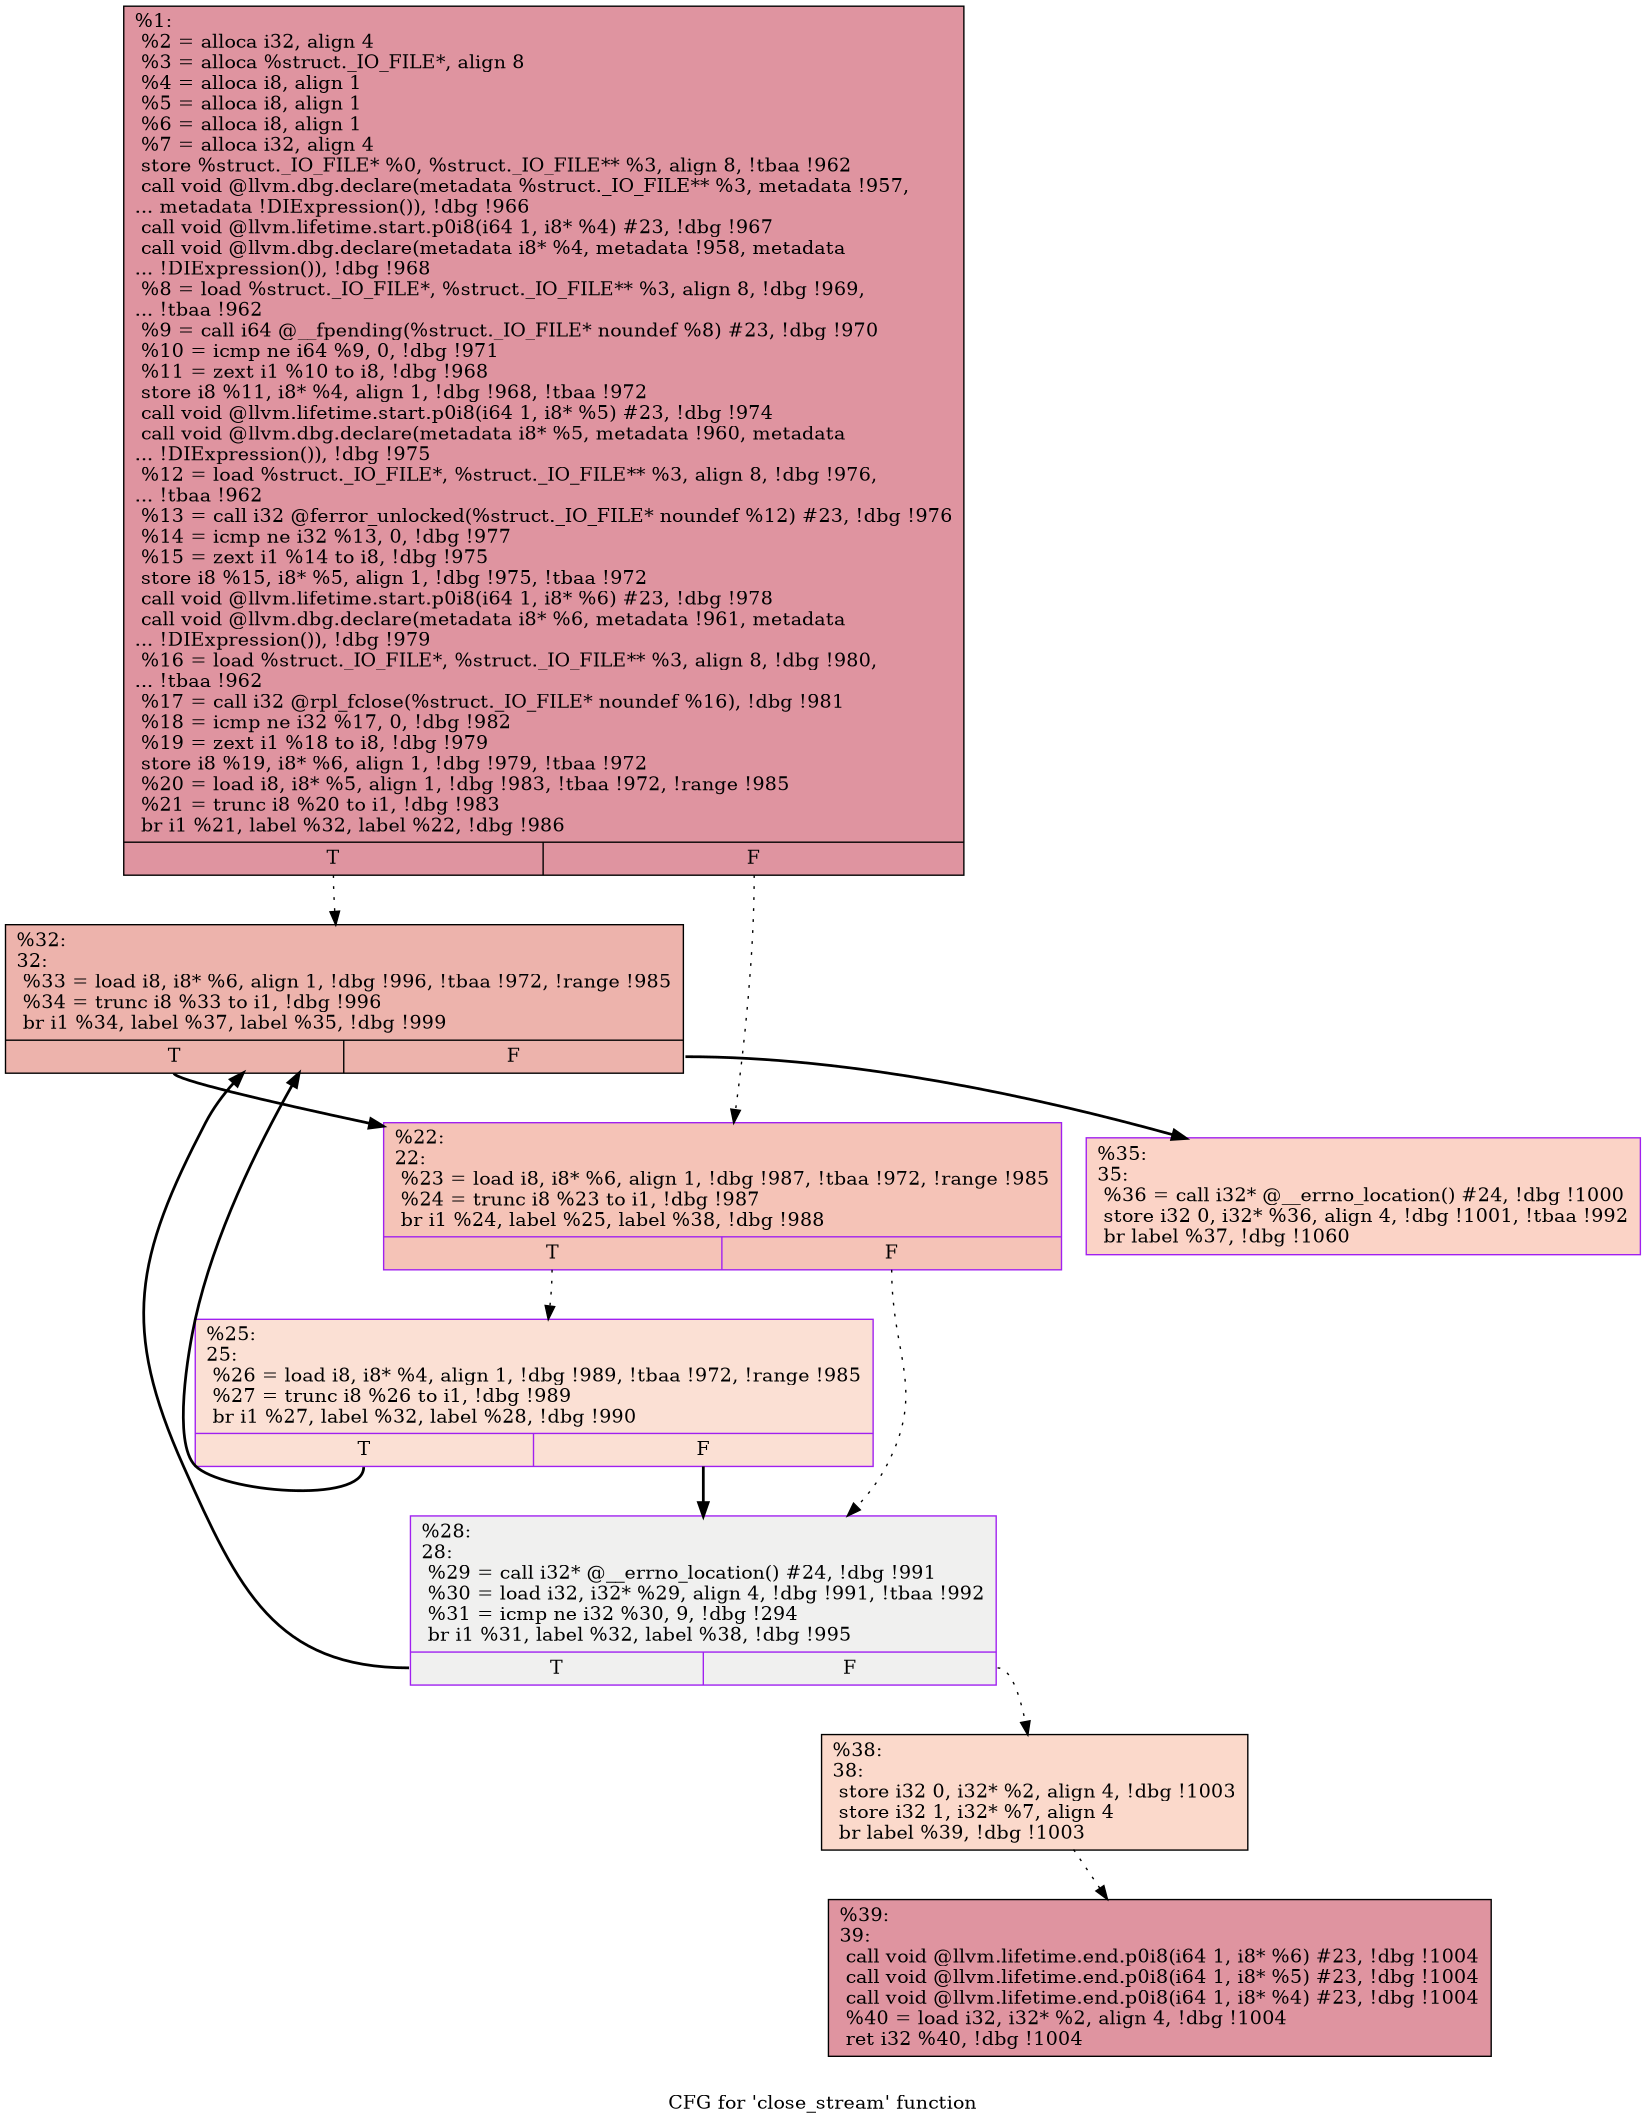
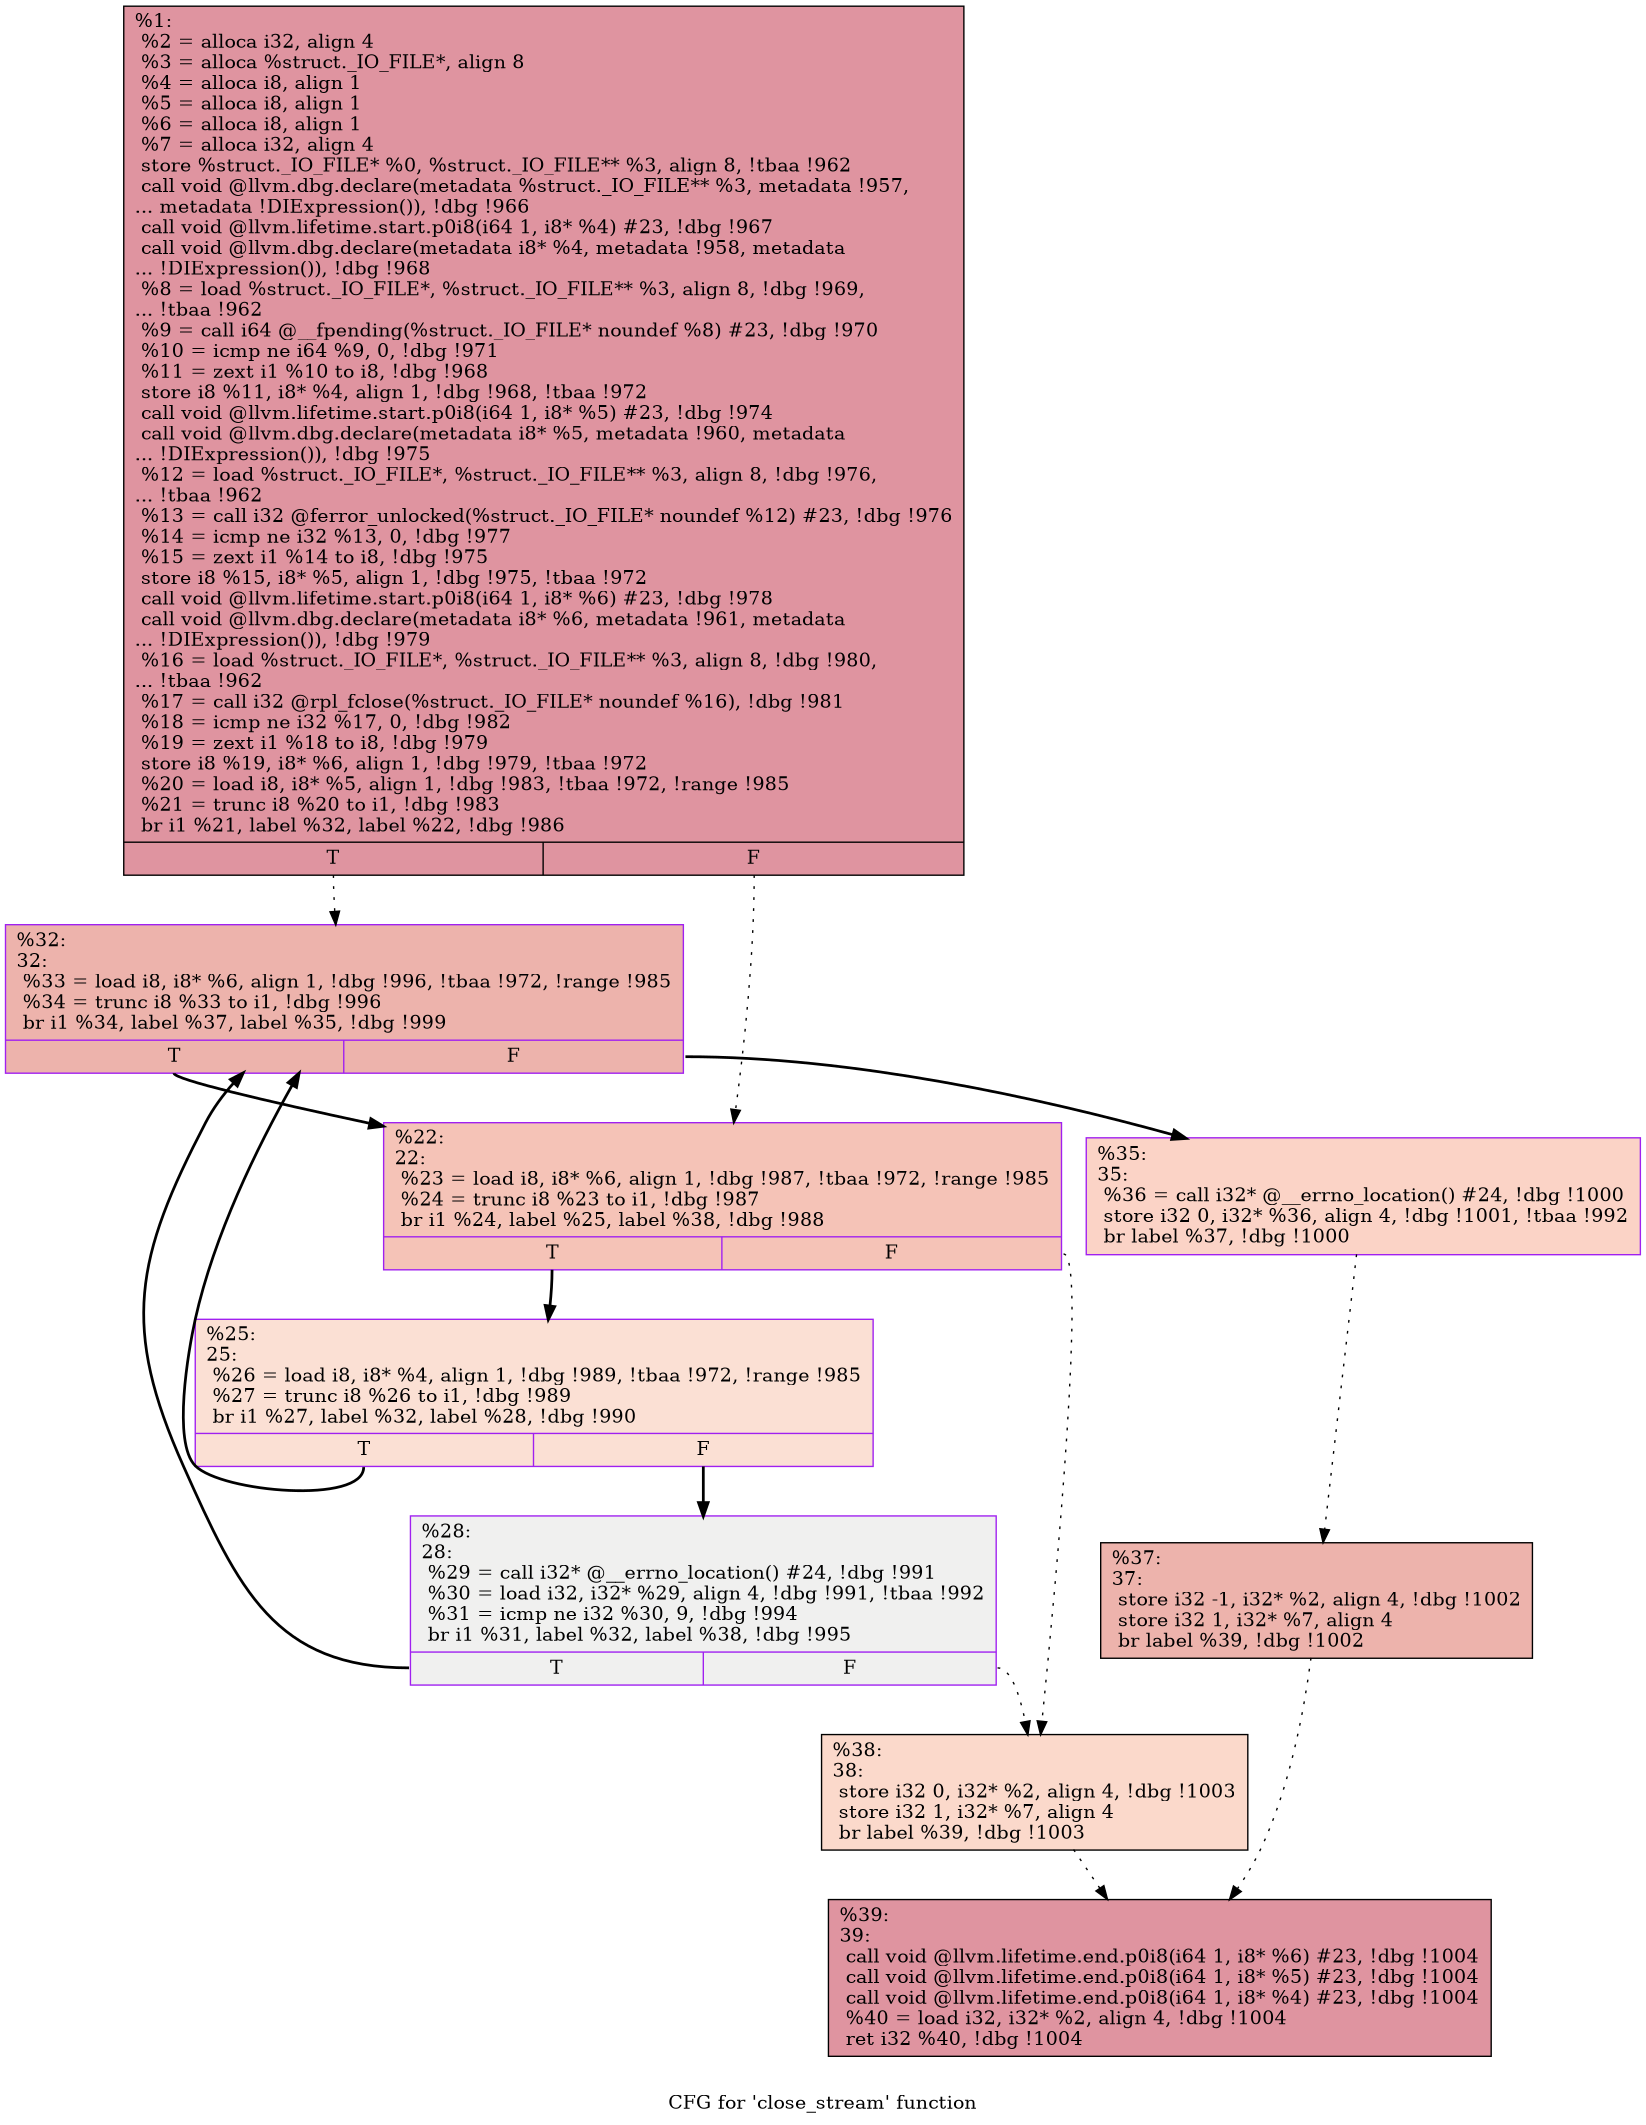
  digraph {
    label="CFG for 'close_stream' function"
    node [color=black fillcolor="#b70d2870" shape=record style=filled]
    edge [style=dotted tailport=s0]
    n1 [label="{%1:\l  %2 = alloca i32, align 4\l  %3 = alloca %struct._IO_FILE*, align 8\l  %4 = alloca i8, align 1\l  %5 = alloca i8, align 1\l  %6 = alloca i8, align 1\l  %7 = alloca i32, align 4\l  store %struct._IO_FILE* %0, %struct._IO_FILE** %3, align 8, !tbaa !962\l  call void @llvm.dbg.declare(metadata %struct._IO_FILE** %3, metadata !957,\l... metadata !DIExpression()), !dbg !966\l  call void @llvm.lifetime.start.p0i8(i64 1, i8* %4) #23, !dbg !967\l  call void @llvm.dbg.declare(metadata i8* %4, metadata !958, metadata\l... !DIExpression()), !dbg !968\l  %8 = load %struct._IO_FILE*, %struct._IO_FILE** %3, align 8, !dbg !969,\l... !tbaa !962\l  %9 = call i64 @__fpending(%struct._IO_FILE* noundef %8) #23, !dbg !970\l  %10 = icmp ne i64 %9, 0, !dbg !971\l  %11 = zext i1 %10 to i8, !dbg !968\l  store i8 %11, i8* %4, align 1, !dbg !968, !tbaa !972\l  call void @llvm.lifetime.start.p0i8(i64 1, i8* %5) #23, !dbg !974\l  call void @llvm.dbg.declare(metadata i8* %5, metadata !960, metadata\l... !DIExpression()), !dbg !975\l  %12 = load %struct._IO_FILE*, %struct._IO_FILE** %3, align 8, !dbg !976,\l... !tbaa !962\l  %13 = call i32 @ferror_unlocked(%struct._IO_FILE* noundef %12) #23, !dbg !976\l  %14 = icmp ne i32 %13, 0, !dbg !977\l  %15 = zext i1 %14 to i8, !dbg !975\l  store i8 %15, i8* %5, align 1, !dbg !975, !tbaa !972\l  call void @llvm.lifetime.start.p0i8(i64 1, i8* %6) #23, !dbg !978\l  call void @llvm.dbg.declare(metadata i8* %6, metadata !961, metadata\l... !DIExpression()), !dbg !979\l  %16 = load %struct._IO_FILE*, %struct._IO_FILE** %3, align 8, !dbg !980,\l... !tbaa !962\l  %17 = call i32 @rpl_fclose(%struct._IO_FILE* noundef %16), !dbg !981\l  %18 = icmp ne i32 %17, 0, !dbg !982\l  %19 = zext i1 %18 to i8, !dbg !979\l  store i8 %19, i8* %6, align 1, !dbg !979, !tbaa !972\l  %20 = load i8, i8* %5, align 1, !dbg !983, !tbaa !972, !range !985\l  %21 = trunc i8 %20 to i1, !dbg !983\l  br i1 %21, label %32, label %22, !dbg !986\l|{<s0>T|<s1>F}}"]
-   n2 [fillcolor="#d6524470" label="{%32:\l32:                                               \l  %33 = load i8, i8* %6, align 1, !dbg !996, !tbaa !972, !range !985\l  %34 = trunc i8 %33 to i1, !dbg !996\l  br i1 %34, label %37, label %35, !dbg !999\l|{<s0>T|<s1>F}}"]
+   n2 [color=purple fillcolor="#d6524470" label="{%32:\l32:                                               \l  %33 = load i8, i8* %6, align 1, !dbg !996, !tbaa !972, !range !985\l  %34 = trunc i8 %33 to i1, !dbg !996\l  br i1 %34, label %37, label %35, !dbg !999\l|{<s0>T|<s1>F}}"]
    n3 [color=purple fillcolor="#e8765c70" label="{%22:\l22:                                               \l  %23 = load i8, i8* %6, align 1, !dbg !987, !tbaa !972, !range !985\l  %24 = trunc i8 %23 to i1, !dbg !987\l  br i1 %24, label %25, label %38, !dbg !988\l|{<s0>T|<s1>F}}"]
-   n4 [color=purple fillcolor="#f59c7d70" label="{%35:\l35:                                               \l  %36 = call i32* @__errno_location() #24, !dbg !1000\l  store i32 0, i32* %36, align 4, !dbg !1001, !tbaa !992\l  br label %37, !dbg !1060\l}"]
+   n4 [color=purple fillcolor="#f59c7d70" label="{%35:\l35:                                               \l  %36 = call i32* @__errno_location() #24, !dbg !1000\l  store i32 0, i32* %36, align 4, !dbg !1001, !tbaa !992\l  br label %37, !dbg !1000\l}"]
    n5 [color=purple fillcolor="#f7b99e70" label="{%25:\l25:                                               \l  %26 = load i8, i8* %4, align 1, !dbg !989, !tbaa !972, !range !985\l  %27 = trunc i8 %26 to i1, !dbg !989\l  br i1 %27, label %32, label %28, !dbg !990\l|{<s0>T|<s1>F}}"]
    n6 [fillcolor="#f7a88970" label="{%38:\l38:                                               \l  store i32 0, i32* %2, align 4, !dbg !1003\l  store i32 1, i32* %7, align 4\l  br label %39, !dbg !1003\l}"]
+   n7 [fillcolor="#d6524470" label="{%37:\l37:                                               \l  store i32 -1, i32* %2, align 4, !dbg !1002\l  store i32 1, i32* %7, align 4\l  br label %39, !dbg !1002\l}"]
    n8 [label="{%39:\l39:                                               \l  call void @llvm.lifetime.end.p0i8(i64 1, i8* %6) #23, !dbg !1004\l  call void @llvm.lifetime.end.p0i8(i64 1, i8* %5) #23, !dbg !1004\l  call void @llvm.lifetime.end.p0i8(i64 1, i8* %4) #23, !dbg !1004\l  %40 = load i32, i32* %2, align 4, !dbg !1004\l  ret i32 %40, !dbg !1004\l}"]
-   n9 [color=purple fillcolor="#dedcdb70" label="{%28:\l28:                                               \l  %29 = call i32* @__errno_location() #24, !dbg !991\l  %30 = load i32, i32* %29, align 4, !dbg !991, !tbaa !992\l  %31 = icmp ne i32 %30, 9, !dbg !294\l  br i1 %31, label %32, label %38, !dbg !995\l|{<s0>T|<s1>F}}"]
+   n9 [color=purple fillcolor="#dedcdb70" label="{%28:\l28:                                               \l  %29 = call i32* @__errno_location() #24, !dbg !991\l  %30 = load i32, i32* %29, align 4, !dbg !991, !tbaa !992\l  %31 = icmp ne i32 %30, 9, !dbg !994\l  br i1 %31, label %32, label %38, !dbg !995\l|{<s0>T|<s1>F}}"]
    n1 -> n2
    n1 -> n3 [tailport=s1]
    n2 -> n3 [style=bold]
    n2 -> n4 [style=bold tailport=s1]
-   n3 -> n5
-   n3 -> n9 [tailport=s1]
+   n3 -> n5 [style=bold]
+   n3 -> n6 [tailport=s1]
+   n4 -> n7
    n5 -> n2 [style=bold]
    n5 -> n9 [style=bold tailport=s1]
    n6 -> n8
+   n7 -> n8
    n9 -> n2 [style=bold]
    n9 -> n6 [tailport=s1]
  }
